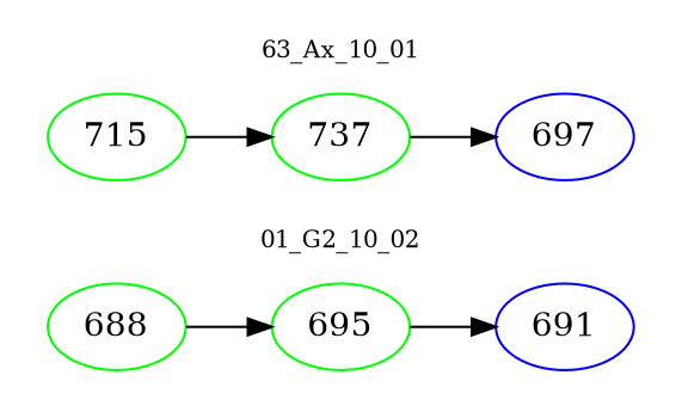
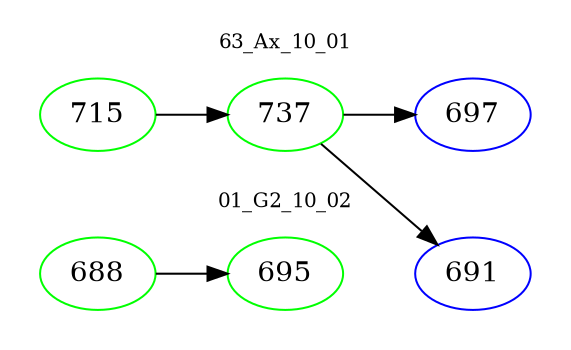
  digraph {
    rankdir=LR
    node [color=green]
    edge [color=black]
    n1 [label=715]
    n2 [label=737]
    n3 [color=blue label=697]
    n4 [label=688]
    n5 [label=695]
    n6 [color=blue label=691]
    subgraph cluster_1 {
      color=white
      fontsize=10
      label="63_Ax_10_01"
      n1
      n2
      n3
    }
    subgraph cluster_2 {
      color=white
      fontsize=10
      label="01_G2_10_02"
      n4
      n5
      n6
    }
    n1 -> n2
    n2 -> n3
    n4 -> n5
-   n5 -> n6
+   n2 -> n6
  }
